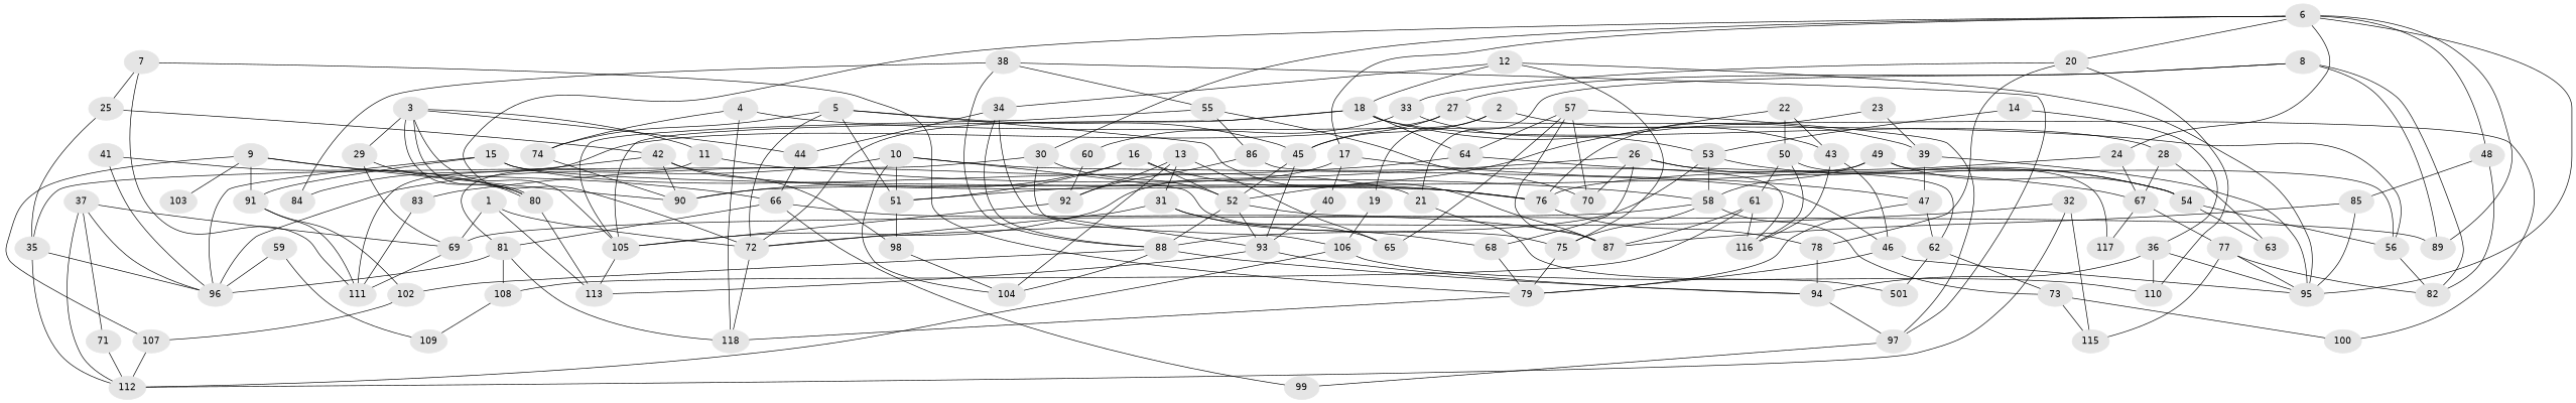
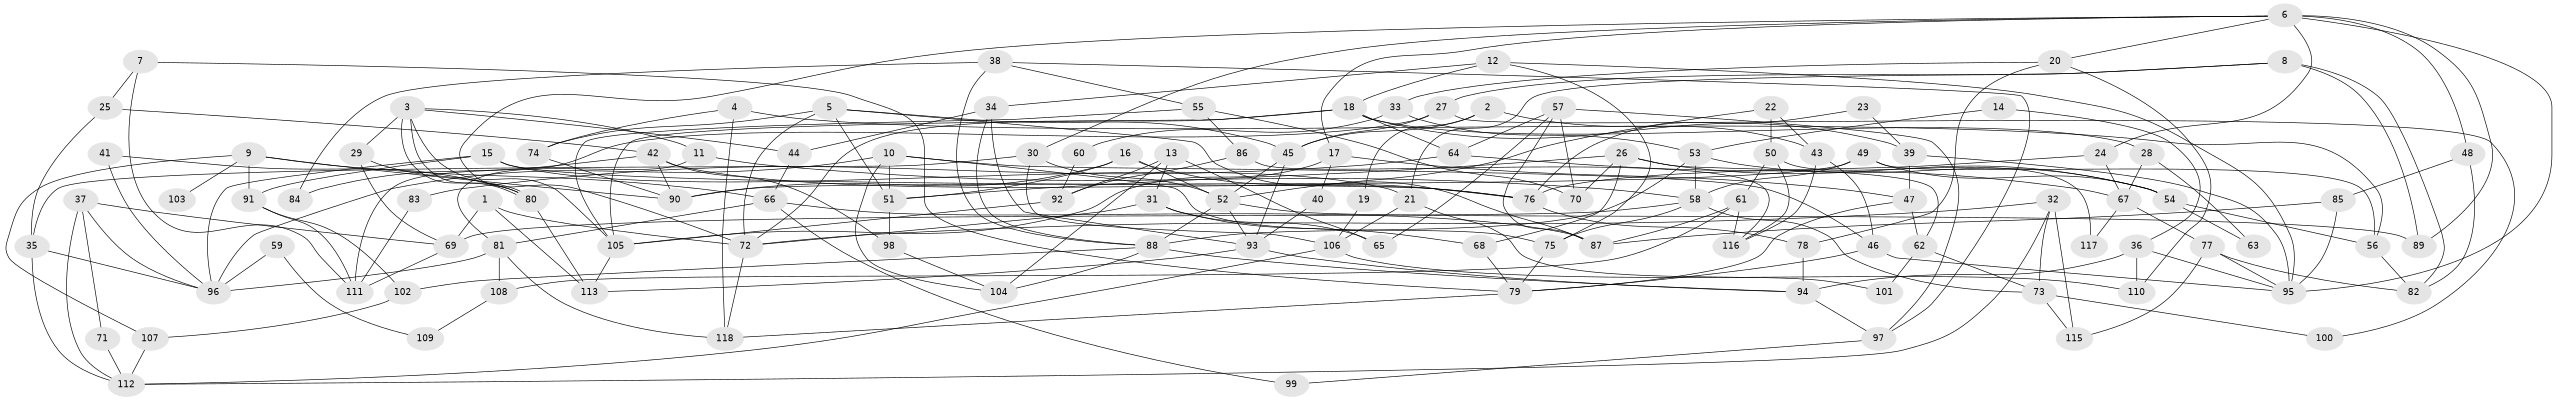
  graph {
    fontname="DejaVu Sans"
    node [color=gray90 fontname="DejaVu Sans" style=filled]
    edge [fontname="DejaVu Sans"]
    1
    69
    72
    113
    111
    118
    2
    19
    43
    45
    106
    46
    116
    52
    93
    3
    11
    29
    44
    80
    105
    58
    81
    66
    4
    56
    74
    82
    90
    5
    51
    87
    98
    6
    17
    20
    24
    30
    48
    89
    95
    40
    47
    33
    78
    110
    76
    67
    35
    85
    7
    25
    79
    42
    8
    21
    27
-   101 [label=501]
+   101
    100
    9
    91
    103
    107
    99
    102
    112
    10
    75
    96
    104
    73
    108
    12
    18
    34
    28
    39
    64
    88
    13
    31
    65
    92
    68
    14
    36
    53
    94
    54
    15
    16
    62
    63
    83
    60
    22
    50
    61
    117
    23
    77
    84
    26
    70
    32
    115
    97
    37
    71
    38
    55
    86
    41
    49
    57
    59
    109
    1 -- 69
    1 -- 72
    1 -- 113
    69 -- 111
    72 -- 118
    2 -- 19
    2 -- 43
    2 -- 45
    19 -- 106
    43 -- 46
    43 -- 116
    45 -- 52
    45 -- 93
    106 -- 110
    106 -- 112
    46 -- 95
    46 -- 79
    52 -- 93
    52 -- 89
    52 -- 88
    93 -- 113
    93 -- 94
    3 -- 11
    3 -- 29
    3 -- 44
    3 -- 80
    3 -- 80
    3 -- 105
    11 -- 58
    11 -- 81
    29 -- 69
    29 -- 80
    44 -- 66
    80 -- 113
    105 -- 113
    58 -- 69
    58 -- 75
    58 -- 73
    81 -- 118
    81 -- 96
    81 -- 108
    66 -- 81
    66 -- 87
    66 -- 99
    4 -- 118
    4 -- 56
    4 -- 74
    56 -- 82
    74 -- 90
    5 -- 72
    5 -- 45
    5 -- 74
    5 -- 51
    5 -- 87
    51 -- 98
    98 -- 104
    6 -- 72
    6 -- 17
    6 -- 20
    6 -- 24
    6 -- 30
    6 -- 48
    6 -- 89
    6 -- 95
    17 -- 105
    17 -- 40
    17 -- 47
    20 -- 33
    20 -- 78
    20 -- 110
    24 -- 76
    24 -- 67
    30 -- 106
    30 -- 52
    30 -- 35
    48 -- 82
    48 -- 85
    40 -- 93
    47 -- 79
    47 -- 62
    33 -- 53
    33 -- 60
    78 -- 94
    76 -- 78
    67 -- 117
    67 -- 77
    35 -- 112
    35 -- 96
    85 -- 87
    85 -- 95
    7 -- 111
    7 -- 25
    7 -- 79
    25 -- 35
    25 -- 42
    79 -- 118
    42 -- 90
    42 -- 98
    42 -- 76
    42 -- 84
    8 -- 82
    8 -- 89
    8 -- 21
    8 -- 27
+   21 -- 106
    21 -- 101
    27 -- 111
    27 -- 45
    27 -- 100
    9 -- 66
    9 -- 90
    9 -- 91
    9 -- 103
    9 -- 107
    91 -- 111
    91 -- 102
    107 -- 112
    102 -- 107
    10 -- 46
    10 -- 51
    10 -- 75
    10 -- 96
    10 -- 104
    75 -- 79
    73 -- 100
    73 -- 115
    108 -- 109
    12 -- 95
    12 -- 75
    12 -- 18
    12 -- 34
    18 -- 72
    18 -- 105
    18 -- 28
    18 -- 39
    18 -- 64
    34 -- 93
    34 -- 44
    34 -- 88
    28 -- 67
    28 -- 63
    39 -- 95
    39 -- 47
    64 -- 67
    64 -- 83
    88 -- 102
    88 -- 104
    88 -- 94
    13 -- 104
    13 -- 31
    13 -- 65
    13 -- 92
    31 -- 72
    31 -- 65
    31 -- 68
    92 -- 105
    68 -- 79
    14 -- 36
    14 -- 53
    36 -- 95
    36 -- 110
    36 -- 94
    53 -- 58
    53 -- 88
    53 -- 54
    94 -- 97
    54 -- 56
    54 -- 63
    15 -- 76
    15 -- 21
    15 -- 91
    15 -- 96
    16 -- 52
    16 -- 90
    16 -- 51
    16 -- 76
    62 -- 101
    62 -- 73
    83 -- 111
    60 -- 92
    22 -- 43
    22 -- 52
    22 -- 50
    50 -- 116
    50 -- 61
    50 -- 117
    61 -- 116
    61 -- 87
    61 -- 108
    23 -- 76
    23 -- 39
    77 -- 82
    77 -- 95
    77 -- 115
    26 -- 51
    26 -- 68
    26 -- 54
    26 -- 62
    26 -- 70
    32 -- 72
    32 -- 112
+   32 -- 73
    32 -- 115
    97 -- 99
    37 -- 69
    37 -- 112
    37 -- 96
    37 -- 71
    71 -- 112
    38 -- 88
    38 -- 84
    38 -- 97
    38 -- 55
    55 -- 105
    55 -- 70
    55 -- 86
    86 -- 116
    86 -- 92
    41 -- 80
    41 -- 96
    49 -- 58
    49 -- 56
    49 -- 90
    49 -- 54
    57 -- 87
    57 -- 64
    57 -- 65
    57 -- 70
    57 -- 97
    59 -- 96
    59 -- 109
  }
